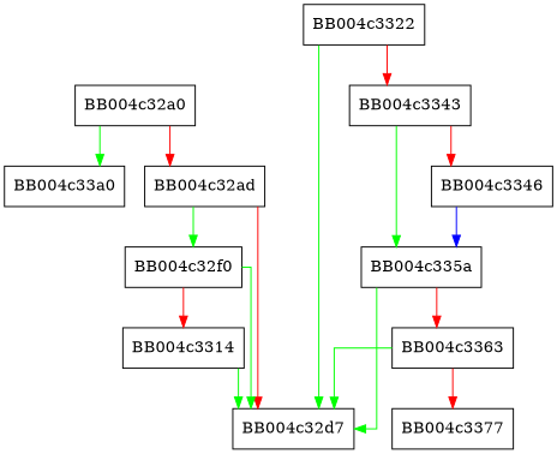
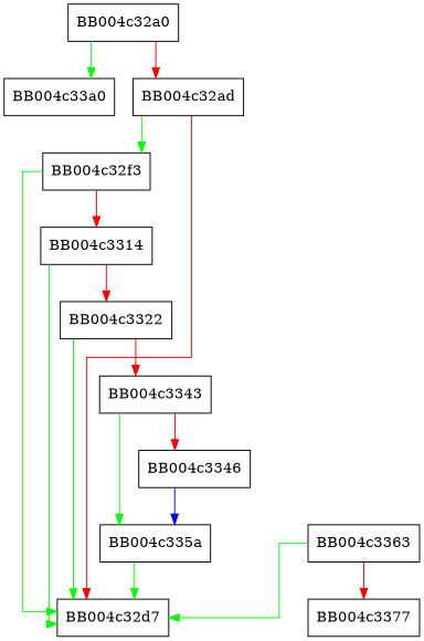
  digraph {
    splines=ortho
    node [shape=box]
    edge [color=green]
    BB004c32a0
    BB004c33a0
    BB004c32ad
-   BB004c32f0
+   BB004c32f0 [label=BB004c32f3]
    BB004c32d7
    BB004c3314
    BB004c3322
    BB004c3343
    BB004c335a
    n10 [label=BB004c3346]
    BB004c3363
    n12 [label=BB004c3377]
    BB004c32a0 -> BB004c33a0
    BB004c32a0 -> BB004c32ad [color=red]
    BB004c32ad -> BB004c32f0
    BB004c32ad -> BB004c32d7 [color=red]
    BB004c32f0 -> BB004c32d7
    BB004c32f0 -> BB004c3314 [color=red]
    BB004c3314 -> BB004c32d7
+   BB004c3314 -> BB004c3322 [color=red]
    BB004c3322 -> BB004c32d7
    BB004c3322 -> BB004c3343 [color=red]
    BB004c3343 -> BB004c335a
    BB004c3343 -> n10 [color=red]
    BB004c335a -> BB004c32d7
-   BB004c335a -> BB004c3363 [color=red]
    n10 -> BB004c335a [color=blue]
    BB004c3363 -> BB004c32d7
    BB004c3363 -> n12 [color=red]
  }
